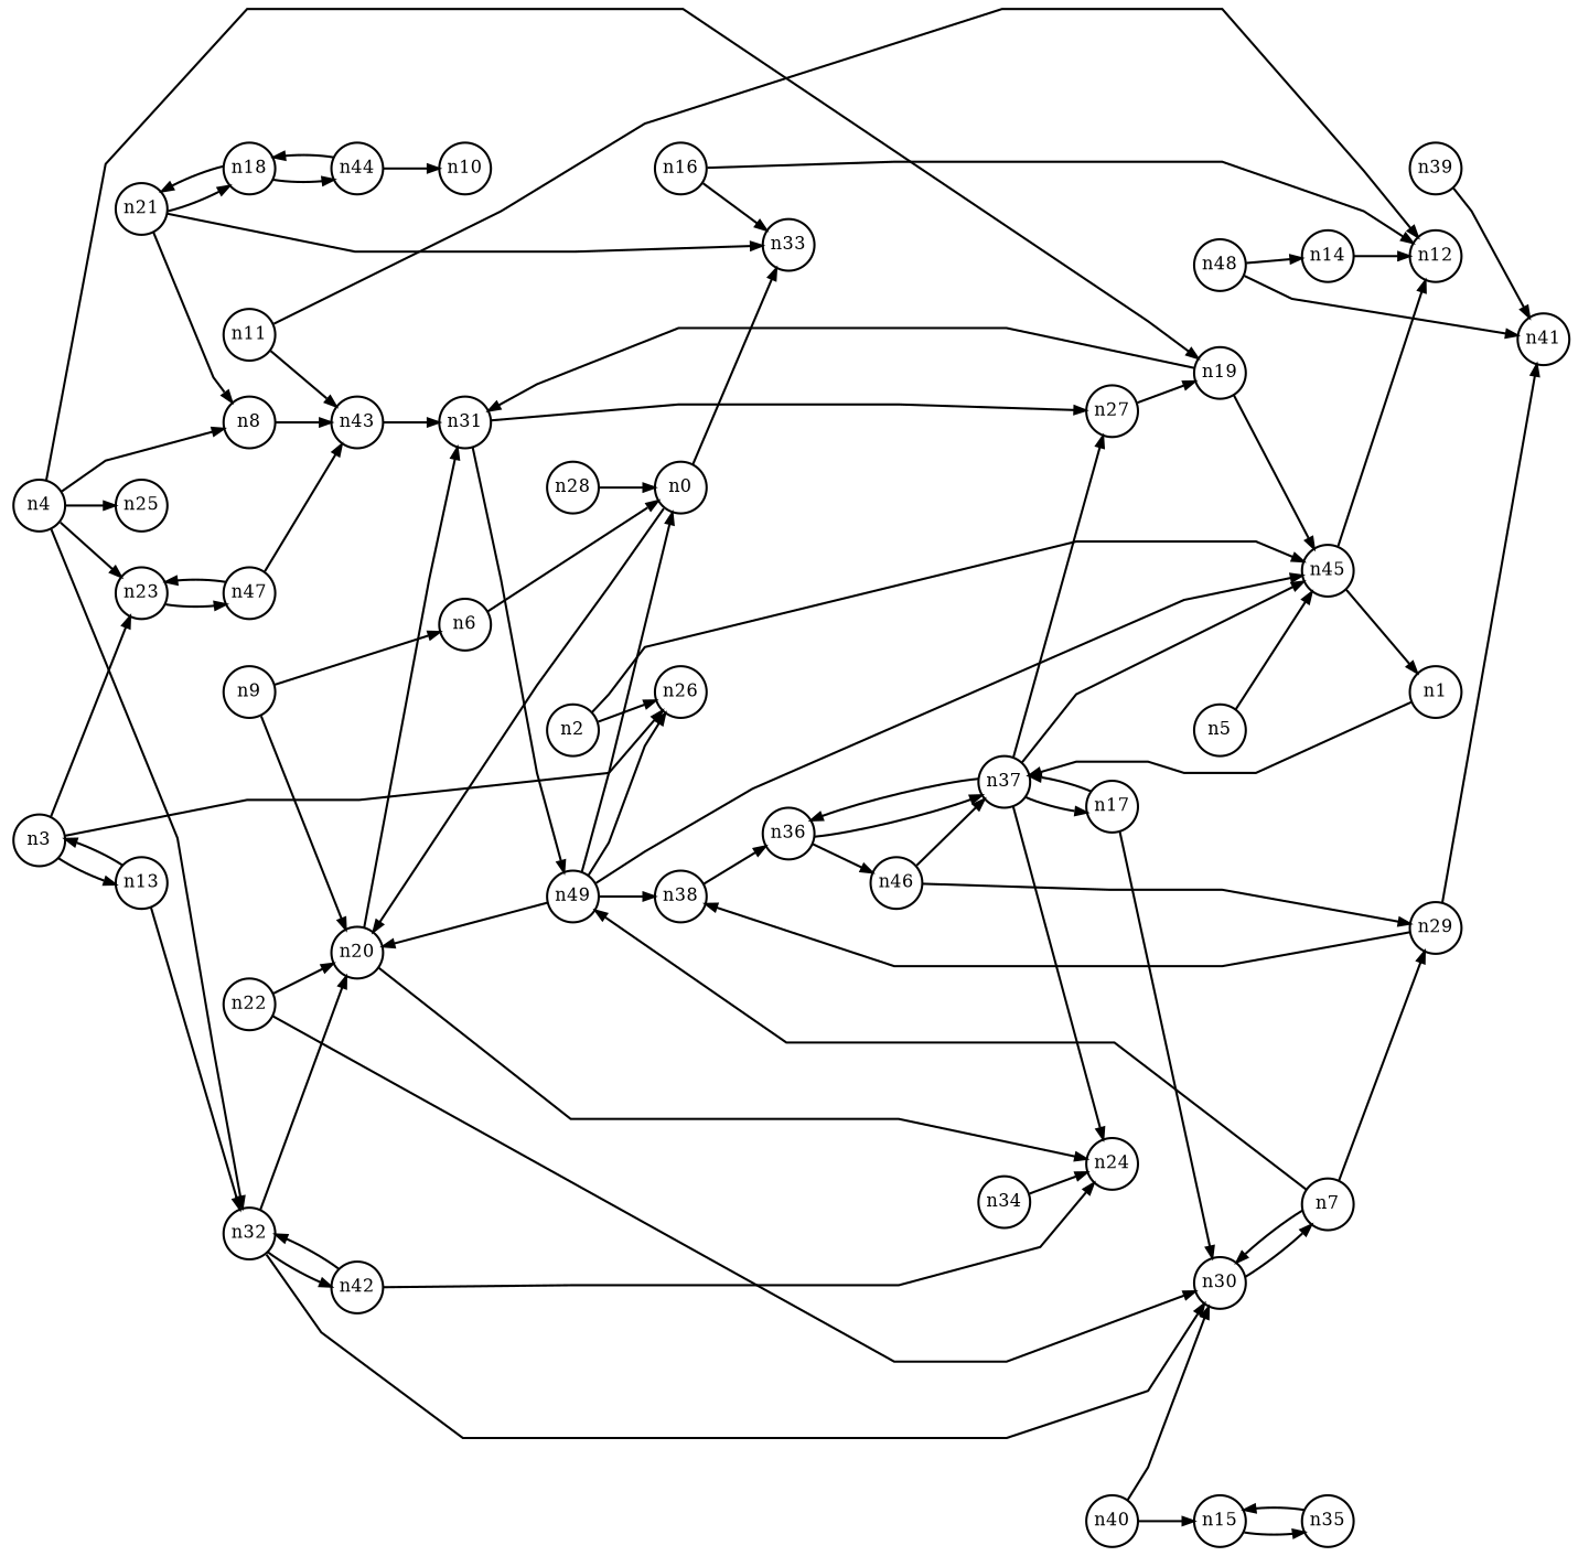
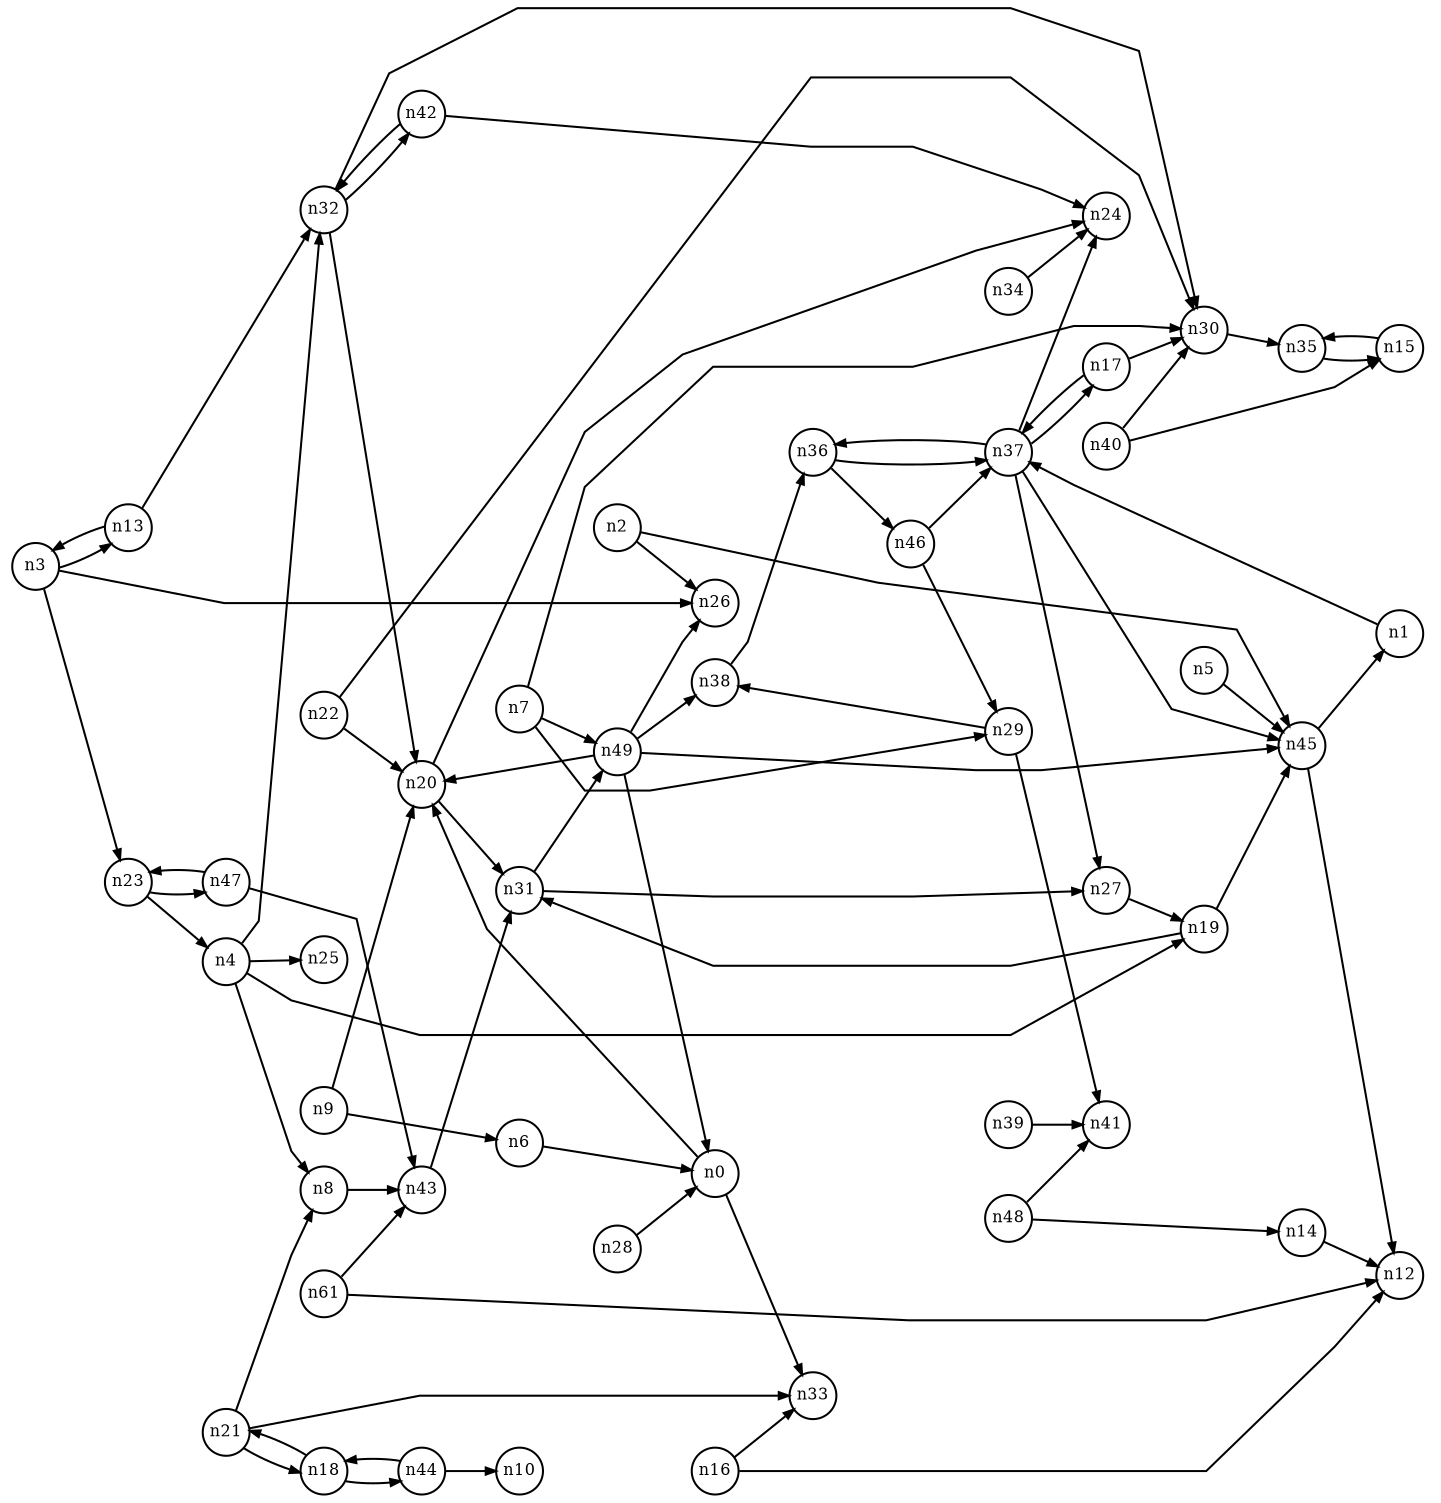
  digraph {
    fontsize=8
    nodesep=0.22
    nodesize=0.16
    rankdir=LR
    ranksep=0.22
    splines=polyline
    node [fixedsize=shape fontsize=8 shape=circle]
    edge [arrowsize=0.5]
    n20 [width=0.32]
    n24 [width=0.32]
    n31 [width=0.32]
    n49 [width=0.32]
    n27 [width=0.32]
    n0 [width=0.32]
    n26 [width=0.32]
    n45 [width=0.32]
    n38 [width=0.32]
    n19 [width=0.32]
    n33 [width=0.32]
    n2 [width=0.32]
    n1 [width=0.32]
    n12 [width=0.32]
    n37 [width=0.32]
    n36 [width=0.32]
    n17 [width=0.32]
    n23 [width=0.32]
    n47 [width=0.32]
    n43 [width=0.32]
    n3 [width=0.32]
    n13 [width=0.32]
    n32 [width=0.32]
    n30 [width=0.32]
    n42 [width=0.32]
    n8 [width=0.32]
    n4 [width=0.32]
    n25 [width=0.32]
    n7 [width=0.32]
    n29 [width=0.32]
    n5 [width=0.32]
    n6 [width=0.32]
    n41 [width=0.32]
    n46 [width=0.32]
    n9 [width=0.32]
-   n11 [width=0.32]
+   n11 [width=0.32 label=n61]
    n14 [width=0.32]
    n16 [width=0.32]
    n21 [width=0.32]
    n18 [width=0.32]
    n44 [width=0.32]
    n10 [width=0.32]
    n22 [width=0.32]
    n28 [width=0.32]
    n34 [width=0.32]
    n15 [width=0.32]
    n35 [width=0.32]
    n39 [width=0.32]
    n40 [width=0.32]
    n48 [width=0.32]
    n20 -> n24
    n20 -> n31
    n31 -> n49
    n31 -> n27
    n49 -> n20
    n49 -> n0
    n49 -> n26
    n49 -> n45
    n49 -> n38
    n27 -> n19
    n0 -> n20
    n0 -> n33
    n45 -> n1
    n45 -> n12
    n38 -> n36
    n19 -> n31
    n19 -> n45
    n2 -> n26
    n2 -> n45
    n1 -> n37
    n37 -> n24
    n37 -> n27
    n37 -> n45
    n37 -> n36
    n37 -> n17
    n36 -> n37
    n36 -> n46
    n17 -> n37
    n17 -> n30
    n23 -> n47
    n47 -> n23
    n47 -> n43
    n43 -> n31
    n3 -> n26
    n3 -> n23
    n3 -> n13
    n13 -> n3
    n13 -> n32
    n32 -> n20
    n32 -> n30
    n32 -> n42
-   n30 -> n7
+   n30 -> n35
    n42 -> n24
    n42 -> n32
    n8 -> n43
    n4 -> n19
-   n4 -> n23
+   n23 -> n4
    n4 -> n32
    n4 -> n8
    n4 -> n25
    n7 -> n49
    n7 -> n30
    n7 -> n29
    n29 -> n38
    n29 -> n41
    n5 -> n45
    n6 -> n0
    n46 -> n37
    n46 -> n29
    n9 -> n20
    n9 -> n6
    n11 -> n12
    n11 -> n43
    n14 -> n12
    n16 -> n33
    n16 -> n12
    n21 -> n33
    n21 -> n8
    n21 -> n18
    n18 -> n21
    n18 -> n44
    n44 -> n18
    n44 -> n10
    n22 -> n20
    n22 -> n30
    n28 -> n0
    n34 -> n24
    n15 -> n35
    n35 -> n15
    n39 -> n41
    n40 -> n30
    n40 -> n15
    n48 -> n41
    n48 -> n14
  }
